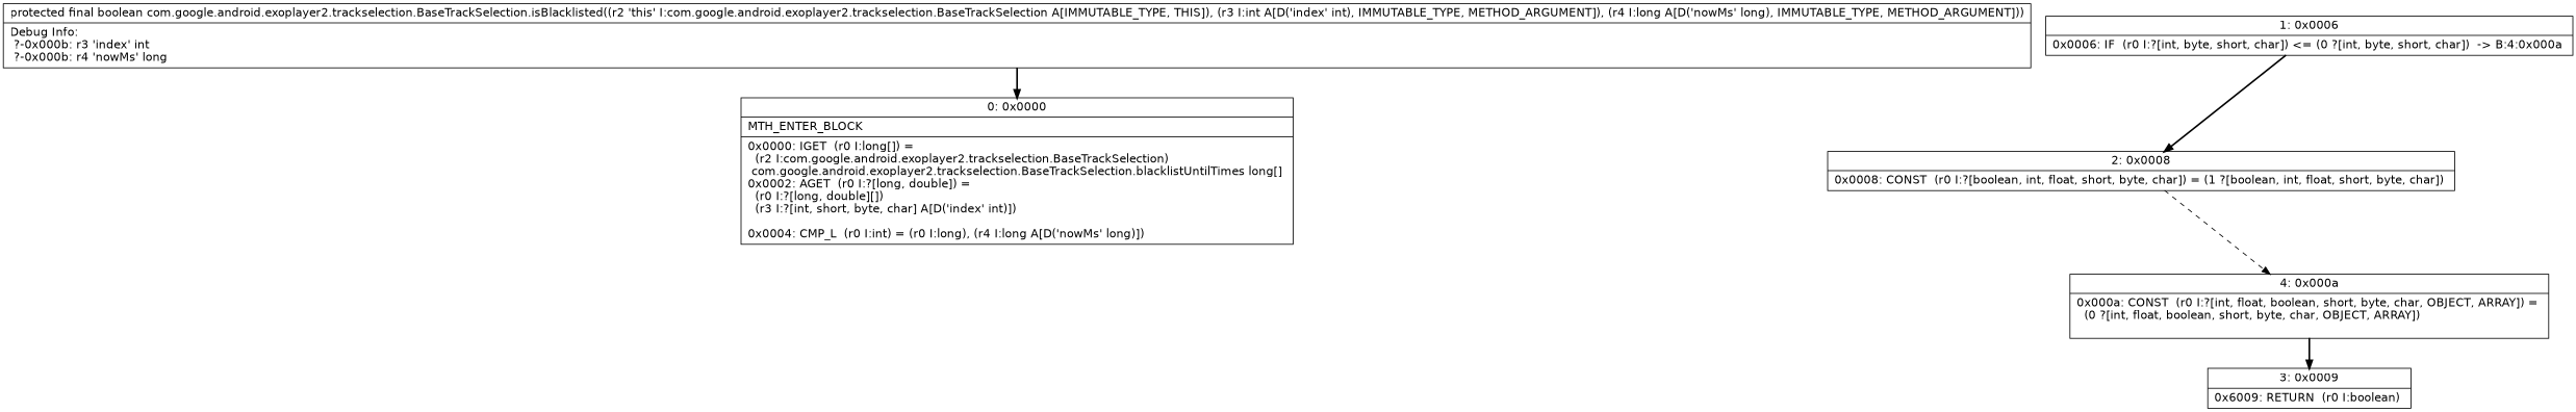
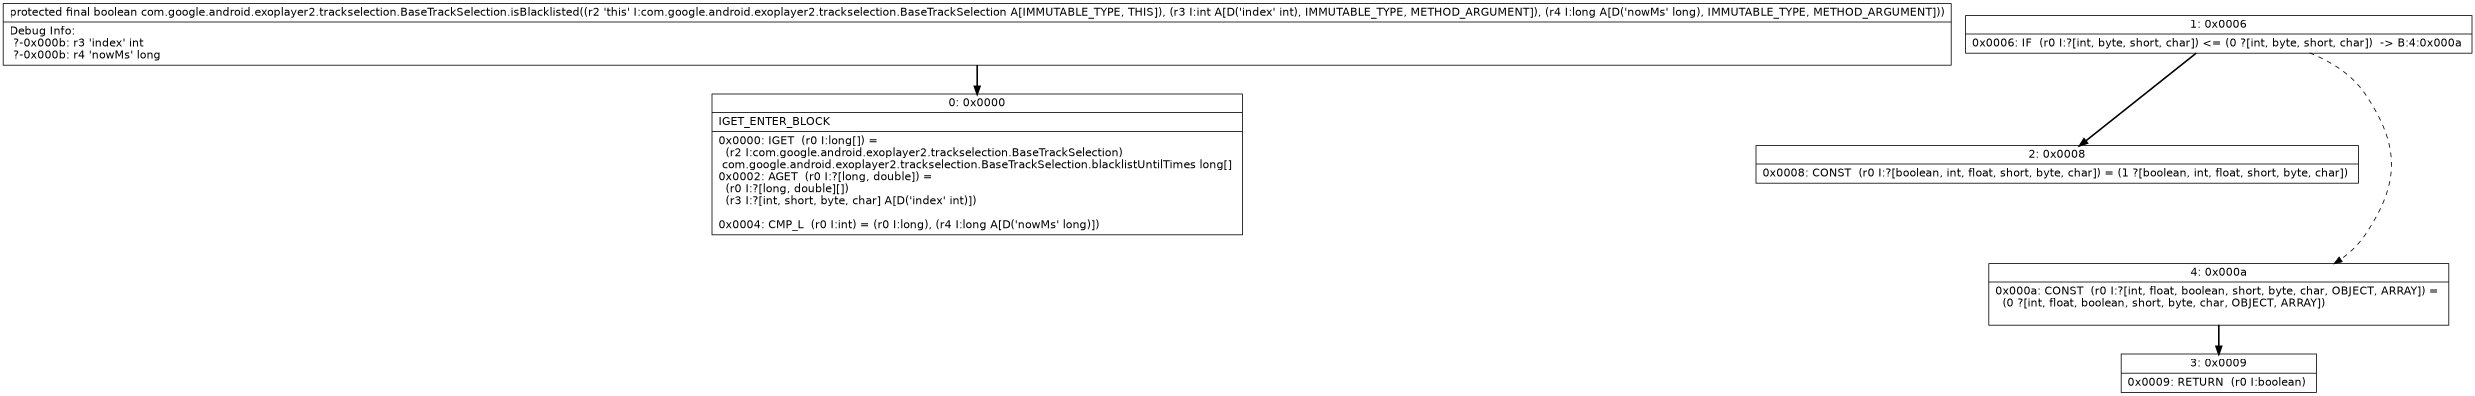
  digraph {
    fontname="DejaVu Sans"
    node [fontname="DejaVu Sans" shape=record]
    edge [fontname="DejaVu Sans" style=bold]
-   n1 [label="{0\:\ 0x0000|MTH_ENTER_BLOCK\l|0x0000: IGET  (r0 I:long[]) = \l  (r2 I:com.google.android.exoplayer2.trackselection.BaseTrackSelection)\l com.google.android.exoplayer2.trackselection.BaseTrackSelection.blacklistUntilTimes long[] \l0x0002: AGET  (r0 I:?[long, double]) = \l  (r0 I:?[long, double][])\l  (r3 I:?[int, short, byte, char] A[D('index' int)])\l \l0x0004: CMP_L  (r0 I:int) = (r0 I:long), (r4 I:long A[D('nowMs' long)]) \l}"]
+   n1 [label="{0\:\ 0x0000|IGET_ENTER_BLOCK\l|0x0000: IGET  (r0 I:long[]) = \l  (r2 I:com.google.android.exoplayer2.trackselection.BaseTrackSelection)\l com.google.android.exoplayer2.trackselection.BaseTrackSelection.blacklistUntilTimes long[] \l0x0002: AGET  (r0 I:?[long, double]) = \l  (r0 I:?[long, double][])\l  (r3 I:?[int, short, byte, char] A[D('index' int)])\l \l0x0004: CMP_L  (r0 I:int) = (r0 I:long), (r4 I:long A[D('nowMs' long)]) \l}"]
    n2 [label="{1\:\ 0x0006|0x0006: IF  (r0 I:?[int, byte, short, char]) \<= (0 ?[int, byte, short, char])  \-\> B:4:0x000a \l}"]
    n3 [label="{2\:\ 0x0008|0x0008: CONST  (r0 I:?[boolean, int, float, short, byte, char]) = (1 ?[boolean, int, float, short, byte, char]) \l}"]
    n4 [label="{4\:\ 0x000a|0x000a: CONST  (r0 I:?[int, float, boolean, short, byte, char, OBJECT, ARRAY]) = \l  (0 ?[int, float, boolean, short, byte, char, OBJECT, ARRAY])\l \l}"]
-   n5 [label="{3\:\ 0x0009|0x6009: RETURN  (r0 I:boolean) \l}"]
+   n5 [label="{3\:\ 0x0009|0x0009: RETURN  (r0 I:boolean) \l}"]
    n6 [label="{protected final boolean com.google.android.exoplayer2.trackselection.BaseTrackSelection.isBlacklisted((r2 'this' I:com.google.android.exoplayer2.trackselection.BaseTrackSelection A[IMMUTABLE_TYPE, THIS]), (r3 I:int A[D('index' int), IMMUTABLE_TYPE, METHOD_ARGUMENT]), (r4 I:long A[D('nowMs' long), IMMUTABLE_TYPE, METHOD_ARGUMENT]))  | Debug Info:\l  ?\-0x000b: r3 'index' int\l  ?\-0x000b: r4 'nowMs' long\l}"]
    n2 -> n3
-   n3 -> n4 [style=dashed]
+   n2 -> n4 [style=dashed]
    n4 -> n5
    n6 -> n1
  }
